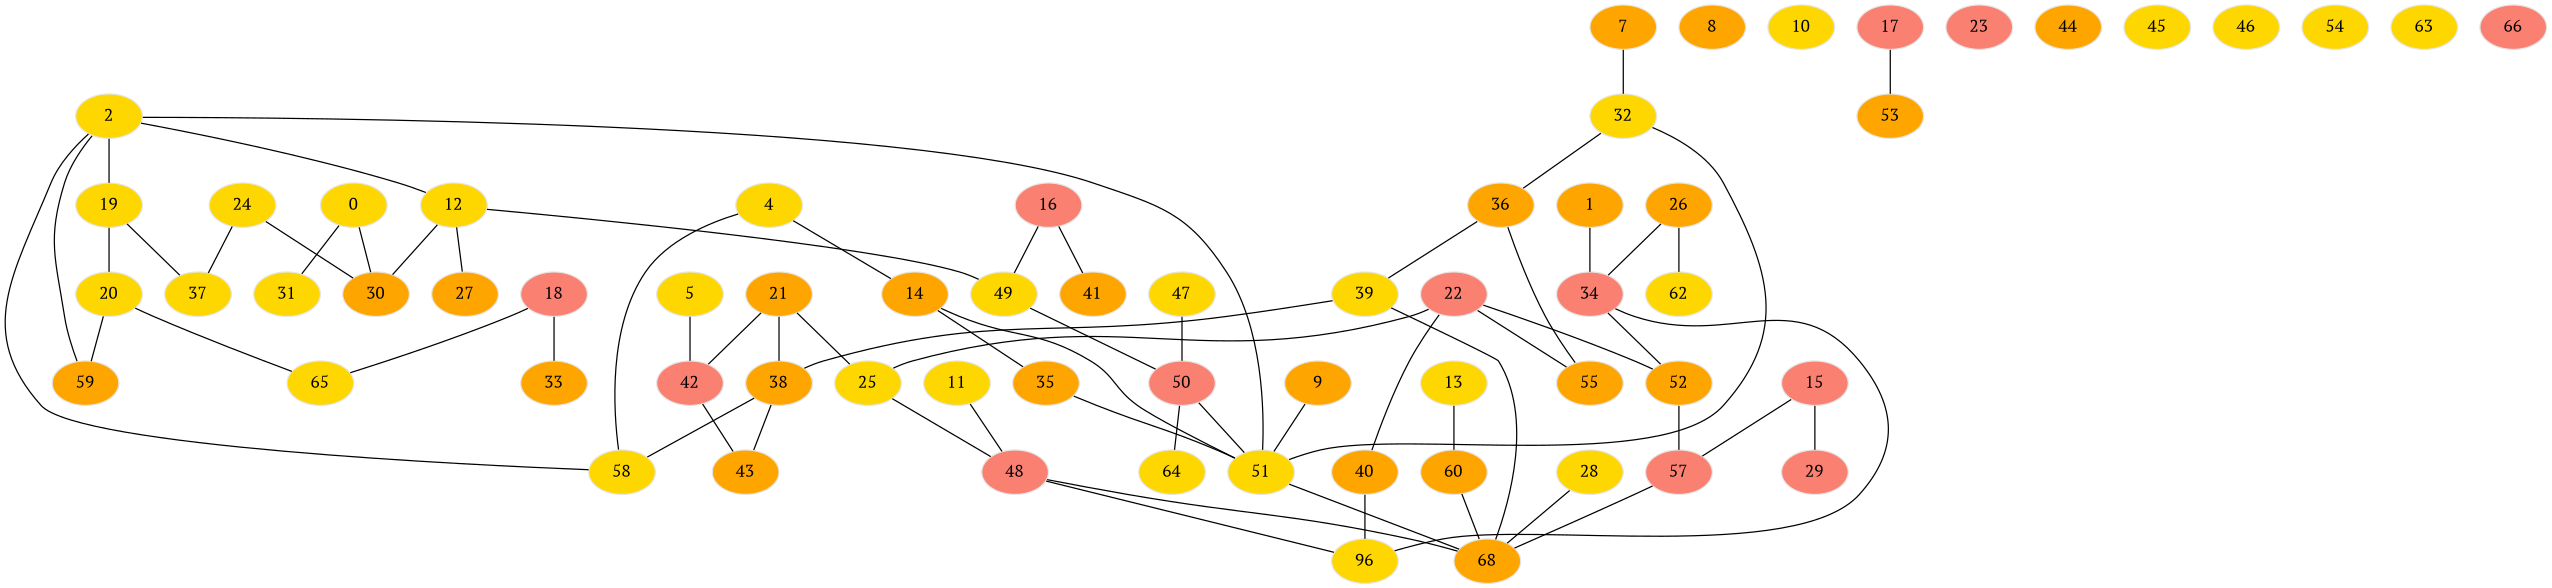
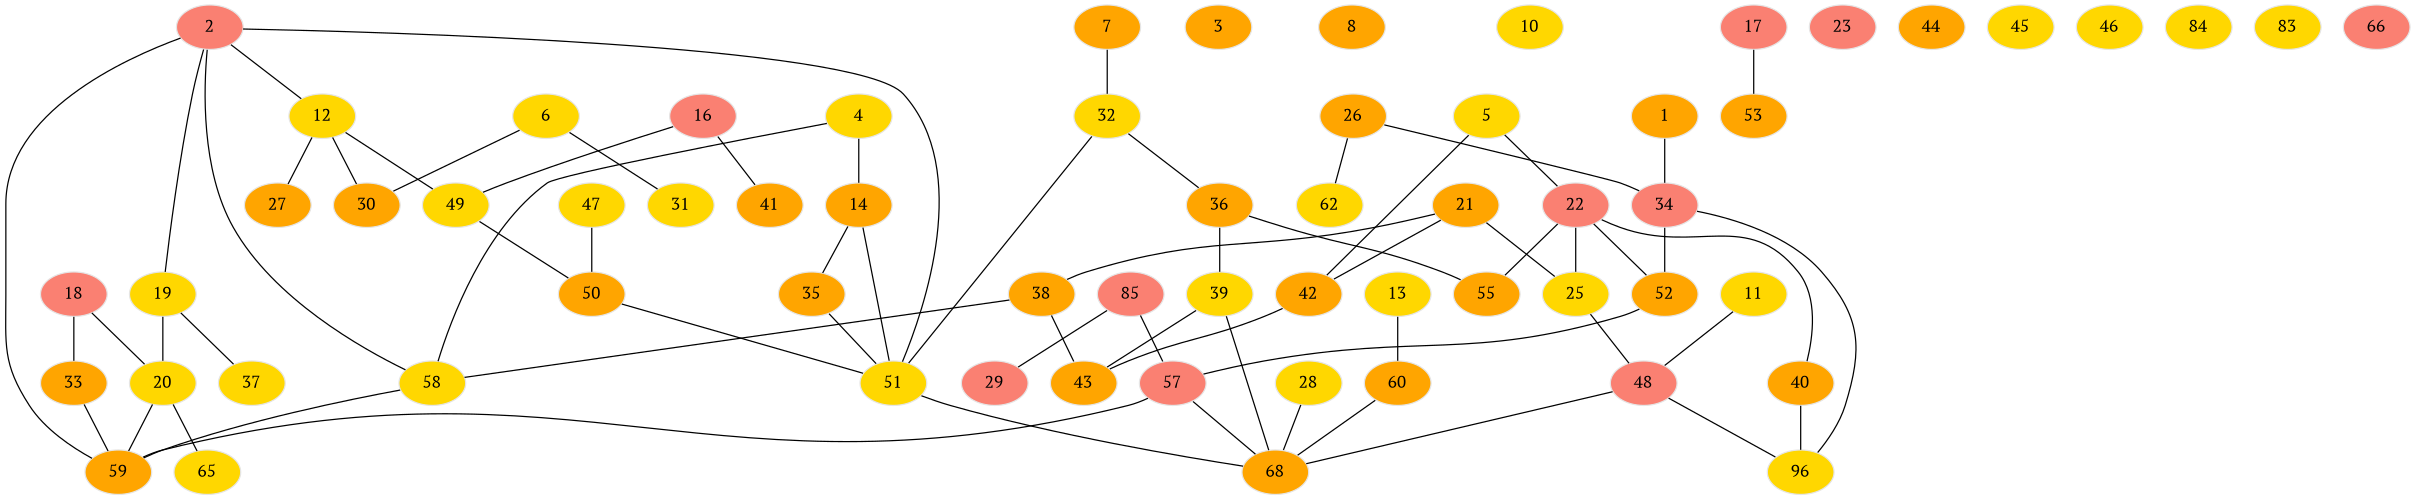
  graph {
    fontname="PT Serif"
    node [color=gray90 fillcolor=gold fontname="PT Serif" style=filled]
    edge [fontname="PT Serif"]
    1 [fillcolor=orange]
    34 [fillcolor=salmon]
    52 [fillcolor=orange]
    n4 [label=96]
-   2
+   2 [fillcolor=salmon]
    12
    19
    51
    58
    59 [fillcolor=orange]
    30 [fillcolor=orange]
    27 [fillcolor=orange]
    49
    20
    37
    n16 [fillcolor=orange label=68]
+   3 [fillcolor=orange]
    4
    14 [fillcolor=orange]
    35 [fillcolor=orange]
    22 [fillcolor=salmon]
    5
-   42 [fillcolor=salmon]
+   42 [fillcolor=orange]
    25
    40 [fillcolor=orange]
    55 [fillcolor=orange]
    43 [fillcolor=orange]
-   6 [label=0]
+   6
    31
    7 [fillcolor=orange]
    32
    36 [fillcolor=orange]
    8 [fillcolor=orange]
-   9 [fillcolor=orange]
    10
    48 [fillcolor=salmon]
    11
-   50 [fillcolor=salmon]
+   50 [fillcolor=orange]
    60 [fillcolor=orange]
    13
-   15 [fillcolor=salmon]
+   15 [fillcolor=salmon label=85]
    29 [fillcolor=salmon]
    57 [fillcolor=salmon]
    16 [fillcolor=salmon]
    41 [fillcolor=orange]
    17 [fillcolor=salmon]
    53 [fillcolor=orange]
    18 [fillcolor=salmon]
    33 [fillcolor=orange]
    65
    21 [fillcolor=orange]
    38 [fillcolor=orange]
    23 [fillcolor=salmon]
-   24
    26 [fillcolor=orange]
    62
    28
    39
    44 [fillcolor=orange]
    45
    46
    47
-   64
-   54
-   63
+   54 [label=84]
+   63 [label=83]
    66 [fillcolor=salmon]
    1 -- 34
    34 -- 52
    34 -- n4
    52 -- 57
    2 -- 12
    2 -- 19
    2 -- 51
    2 -- 58
    2 -- 59
    12 -- 30
    12 -- 27
    12 -- 49
    19 -- 20
    19 -- 37
    51 -- n16
+   58 -- 59
    49 -- 50
    20 -- 59
    20 -- 65
    4 -- 58
    4 -- 14
    14 -- 51
    14 -- 35
    35 -- 51
    22 -- 52
    22 -- 25
    22 -- 40
    22 -- 55
+   5 -- 22
    5 -- 42
    42 -- 43
    25 -- 48
    40 -- n4
    6 -- 30
    6 -- 31
    7 -- 32
    32 -- 51
    32 -- 36
    36 -- 55
    36 -- 39
-   9 -- 51
    48 -- n4
    48 -- n16
    11 -- 48
    50 -- 51
-   50 -- 64
    60 -- n16
    13 -- 60
    15 -- 29
    15 -- 57
+   57 -- 59
    57 -- n16
    16 -- 49
    16 -- 41
    17 -- 53
-   18 -- 65
+   18 -- 20
    18 -- 33
+   33 -- 59
    21 -- 42
    21 -- 25
    21 -- 38
    38 -- 58
    38 -- 43
-   24 -- 30
-   24 -- 37
    26 -- 34
    26 -- 62
    28 -- n16
    39 -- n16
-   39 -- 38
+   39 -- 43
    47 -- 50
  }
